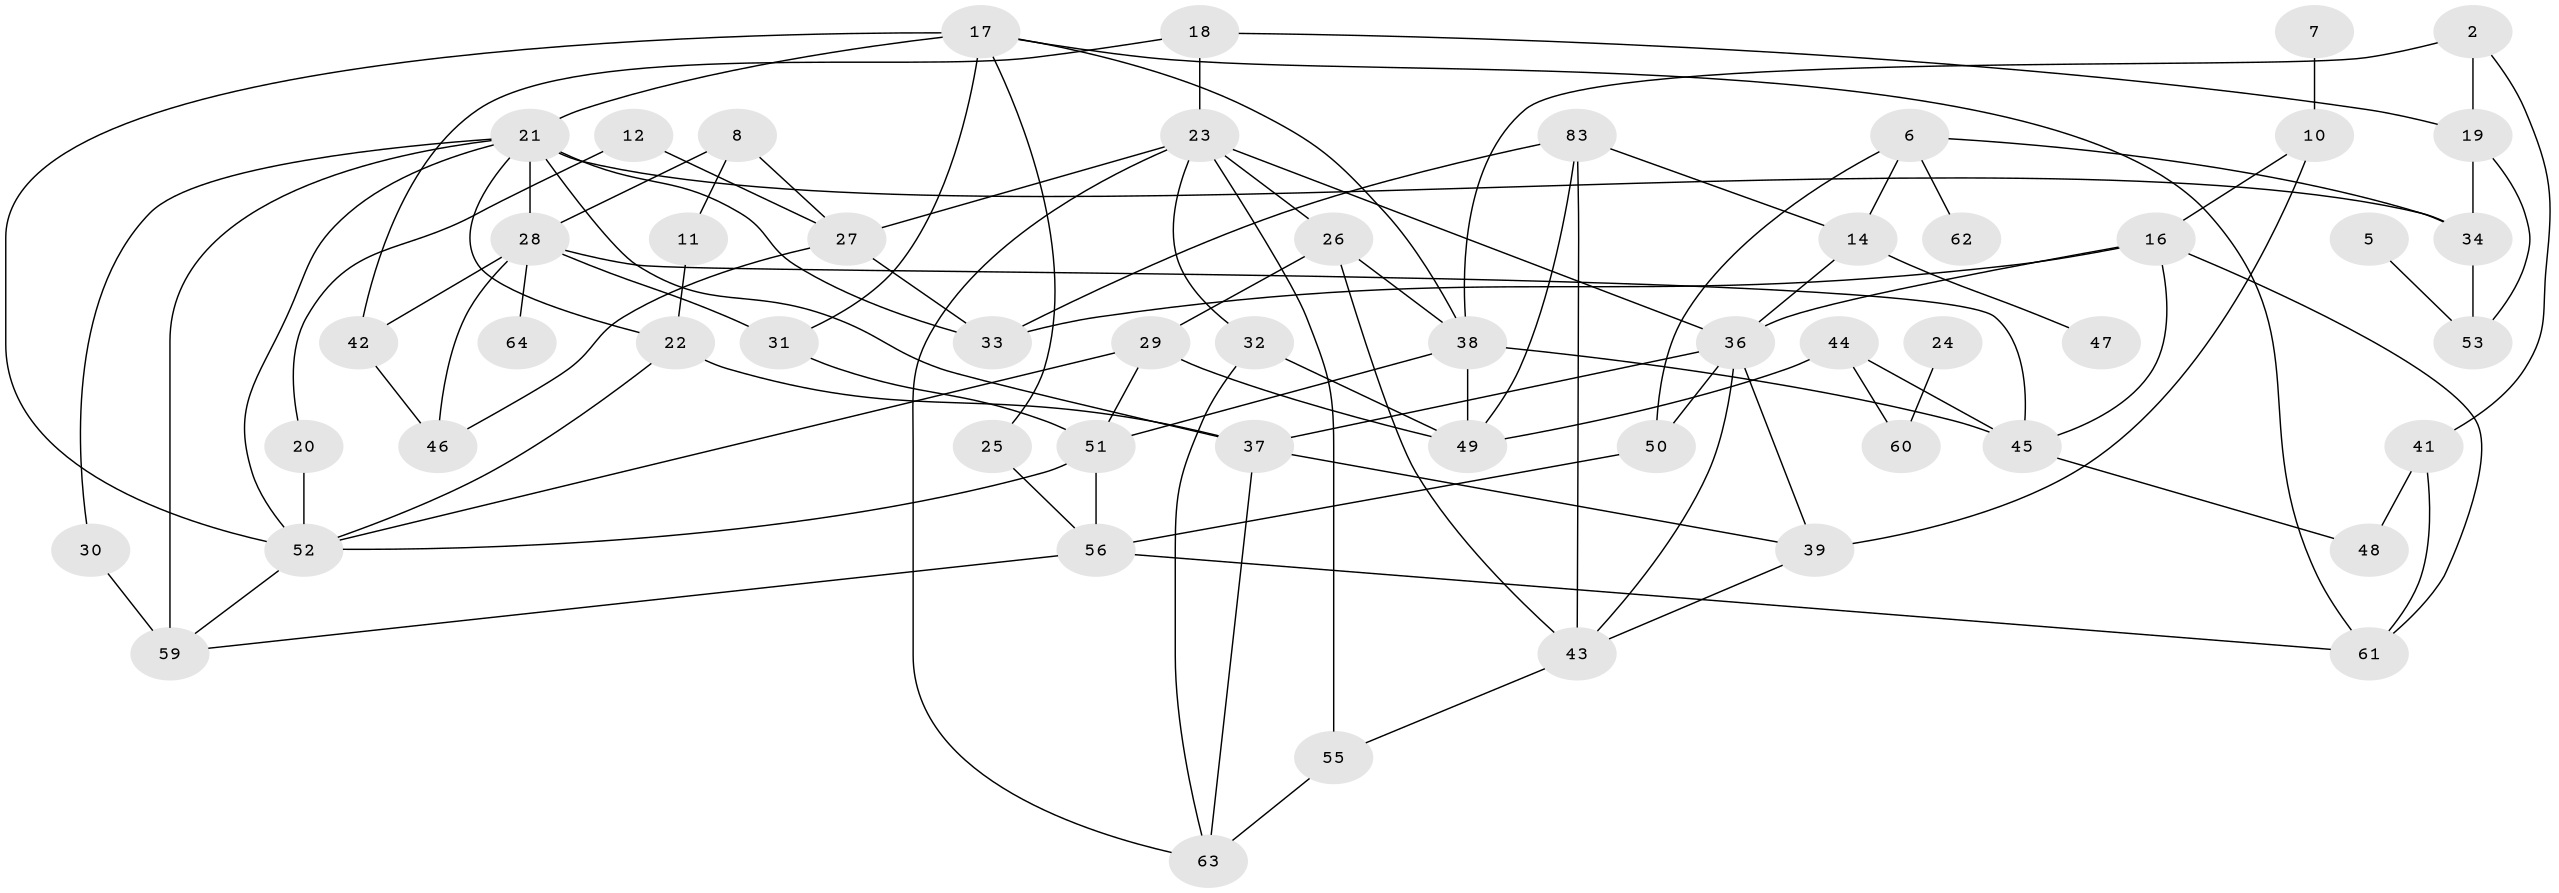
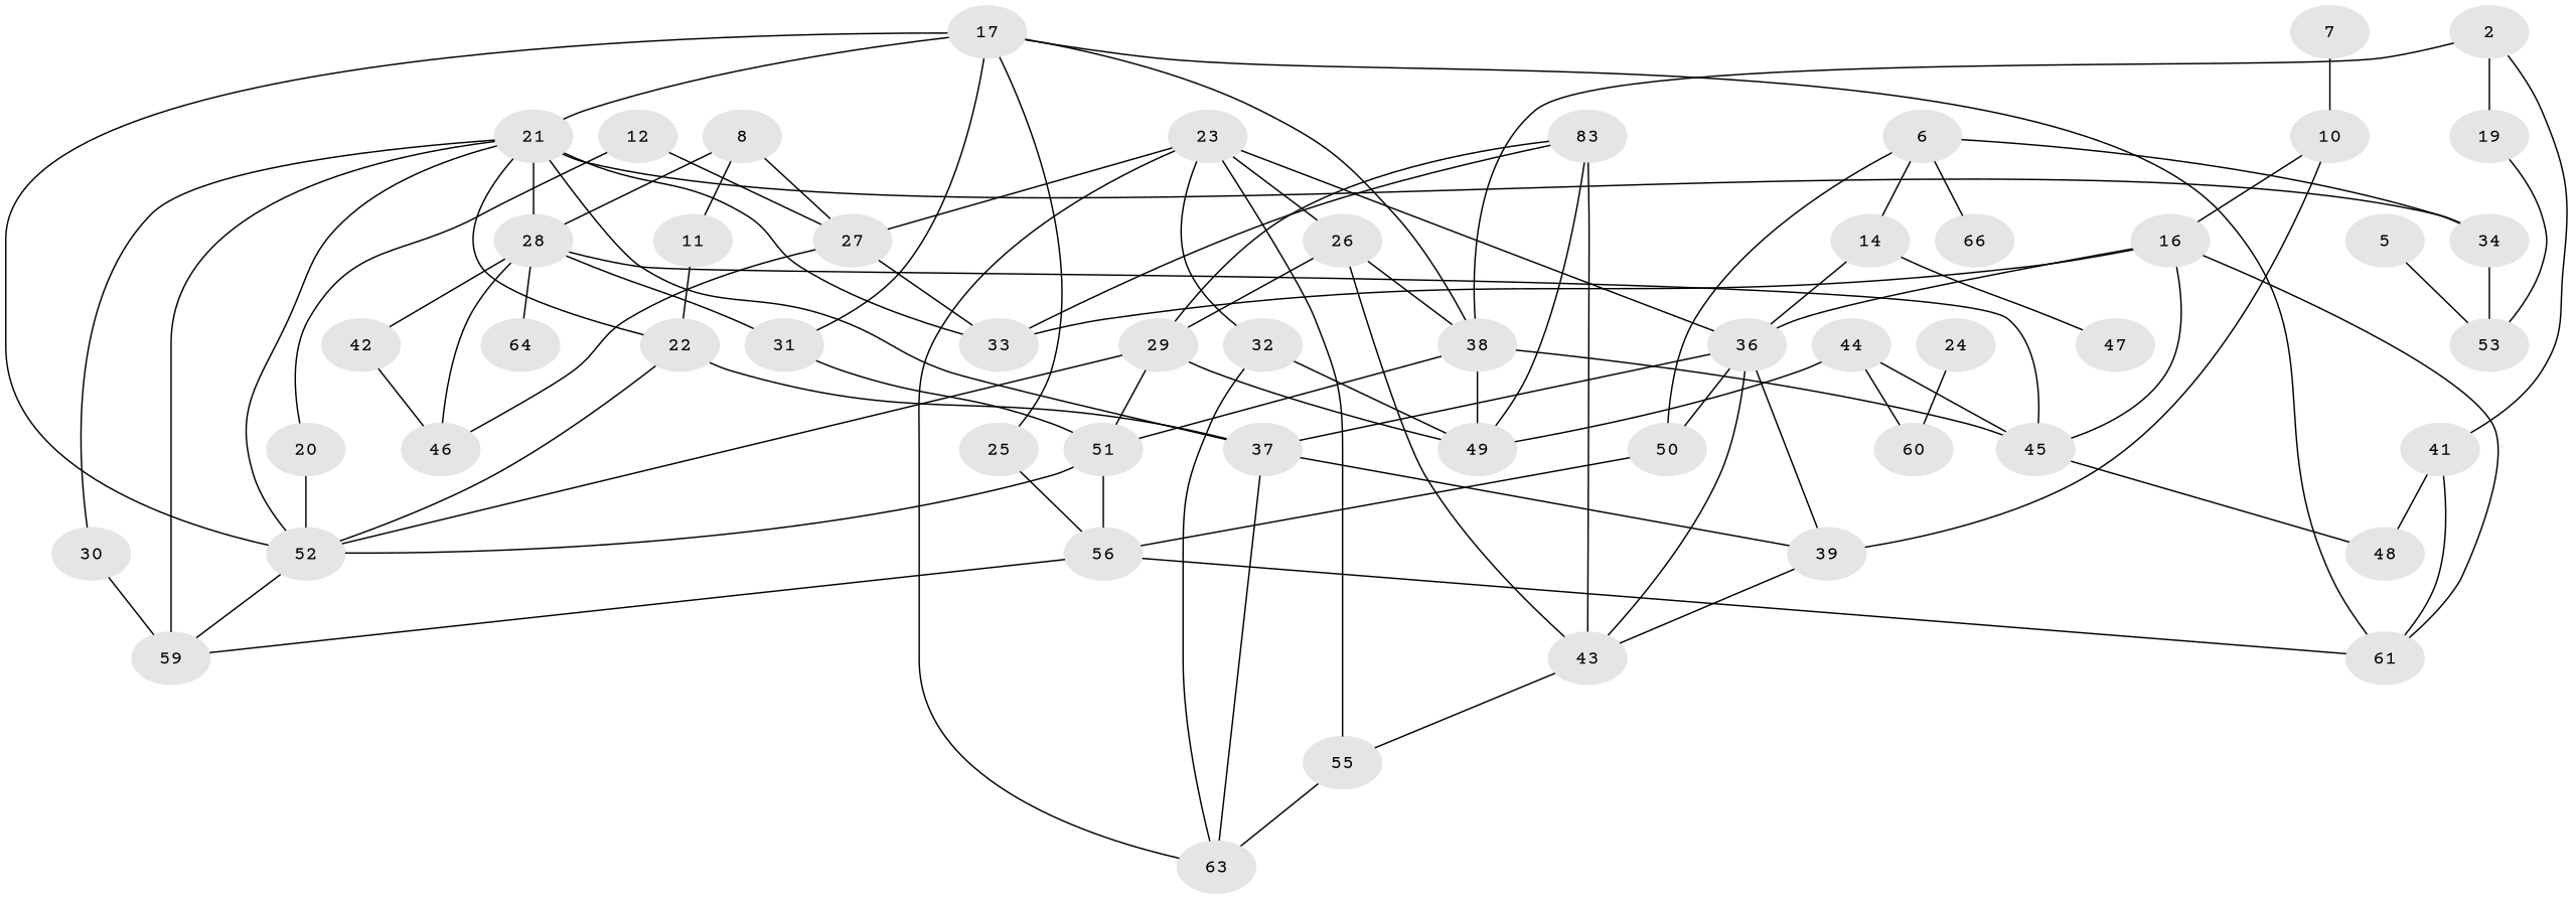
  graph {
    fontname="Courier Prime"
    node [color=gray90 fontname="Courier Prime" style=filled]
    edge [fontname="Courier Prime" weight=1.0]
    2
    19
    38
    41
    34
    53
    49
    45
    51
    61
    48
    27
    33
    46
    n15 [label=6]
    14
    50
-   62
+   62 [label=66]
    36
    47
    56
    5
    7
    10
    16
    39
    8
    11
    28
    22
    31
    42
    64
    43
    52
    37
    59
    12
    20
    26
    29
    n42 [label=83]
    55
    17
    21
    25
    30
-   18
    23
    32
    63
    24
    60
    44
    2 -- 19
    2 -- 38
    2 -- 41
-   19 -- 34
    19 -- 53
    38 -- 49
    38 -- 45
    38 -- 51
    41 -- 61
    41 -- 48
    34 -- 53
    45 -- 48
    51 -- 56
    51 -- 52
    27 -- 33
    27 -- 46
    n15 -- 34
    n15 -- 14
    n15 -- 50
    n15 -- 62
    14 -- 36
    14 -- 47 [weight=2.0]
    50 -- 56
    36 -- 50
    36 -- 39
    36 -- 43
    36 -- 37
    56 -- 61
    56 -- 59
    5 -- 53
    7 -- 10
    10 -- 16
    10 -- 39
    16 -- 45
    16 -- 61
    16 -- 33
    16 -- 36
    39 -- 43
    8 -- 27
    8 -- 11
    8 -- 28
    11 -- 22
    28 -- 45
    28 -- 46
    28 -- 31
    28 -- 42
    28 -- 64
    22 -- 52
    22 -- 37
    31 -- 51
    42 -- 46
    43 -- 55
    52 -- 59
    37 -- 39
    37 -- 63
    12 -- 27
    12 -- 20
    20 -- 52
    26 -- 38
    26 -- 43
    26 -- 29
    29 -- 49
    29 -- 51
    29 -- 52
    n42 -- 49
    n42 -- 33
-   n42 -- 14
+   n42 -- 29
    n42 -- 43
    55 -- 63
    17 -- 38
    17 -- 61
    17 -- 31
    17 -- 52
    17 -- 21
    17 -- 25
    21 -- 34 [weight=2.0]
    21 -- 33 [weight=2.0]
    21 -- 28
    21 -- 22
    21 -- 52
    21 -- 37
    21 -- 59 [weight=2.0]
    21 -- 30
    25 -- 56
    30 -- 59
-   18 -- 19
-   18 -- 42
-   18 -- 23
    23 -- 27
    23 -- 36
    23 -- 26 [weight=2.0]
    23 -- 55
    23 -- 32
    23 -- 63
    32 -- 49
    32 -- 63
    24 -- 60
    44 -- 49
    44 -- 45
    44 -- 60
  }
